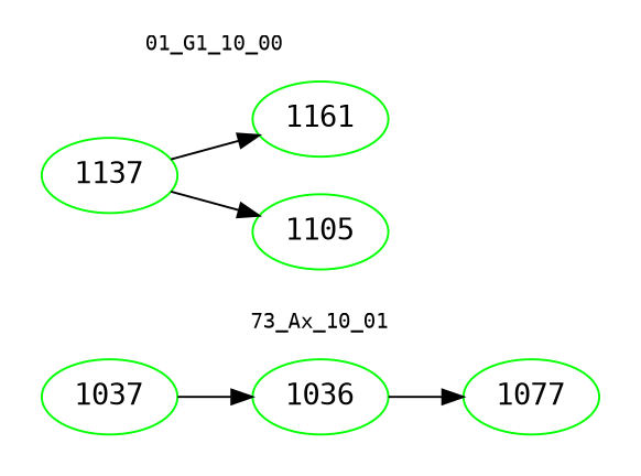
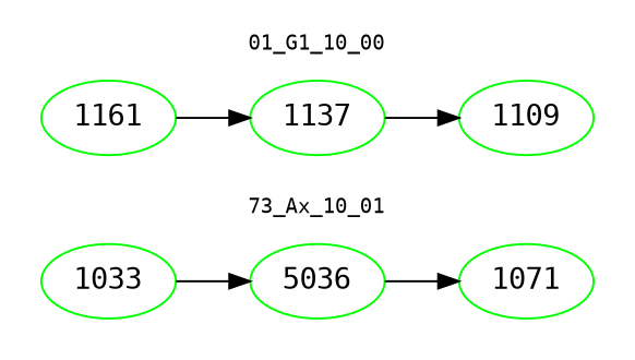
  digraph {
    fontname="DejaVu Sans Mono"
    rankdir=LR
    node [color=green fontname="DejaVu Sans Mono"]
    edge [color=black fontname="DejaVu Sans Mono"]
-   n1 [label=1036]
-   n2 [label=1037]
-   n3 [label=1077]
+   n1 [label=5036]
+   n2 [label=1033]
+   n3 [label=1071]
    n4 [label=1137]
-   n5 [label=1105]
+   n5 [label=1109]
    n6 [label=1161]
    subgraph cluster_1 {
      color=white
      fontsize=10
      label="73_Ax_10_01"
      n1
      n2
      n3
    }
    subgraph cluster_2 {
      color=white
      fontsize=10
      label="01_G1_10_00"
      n4
      n5
      n6
    }
    n1 -> n3
    n2 -> n1
    n4 -> n5
-   n4 -> n6
+   n6 -> n4
  }
